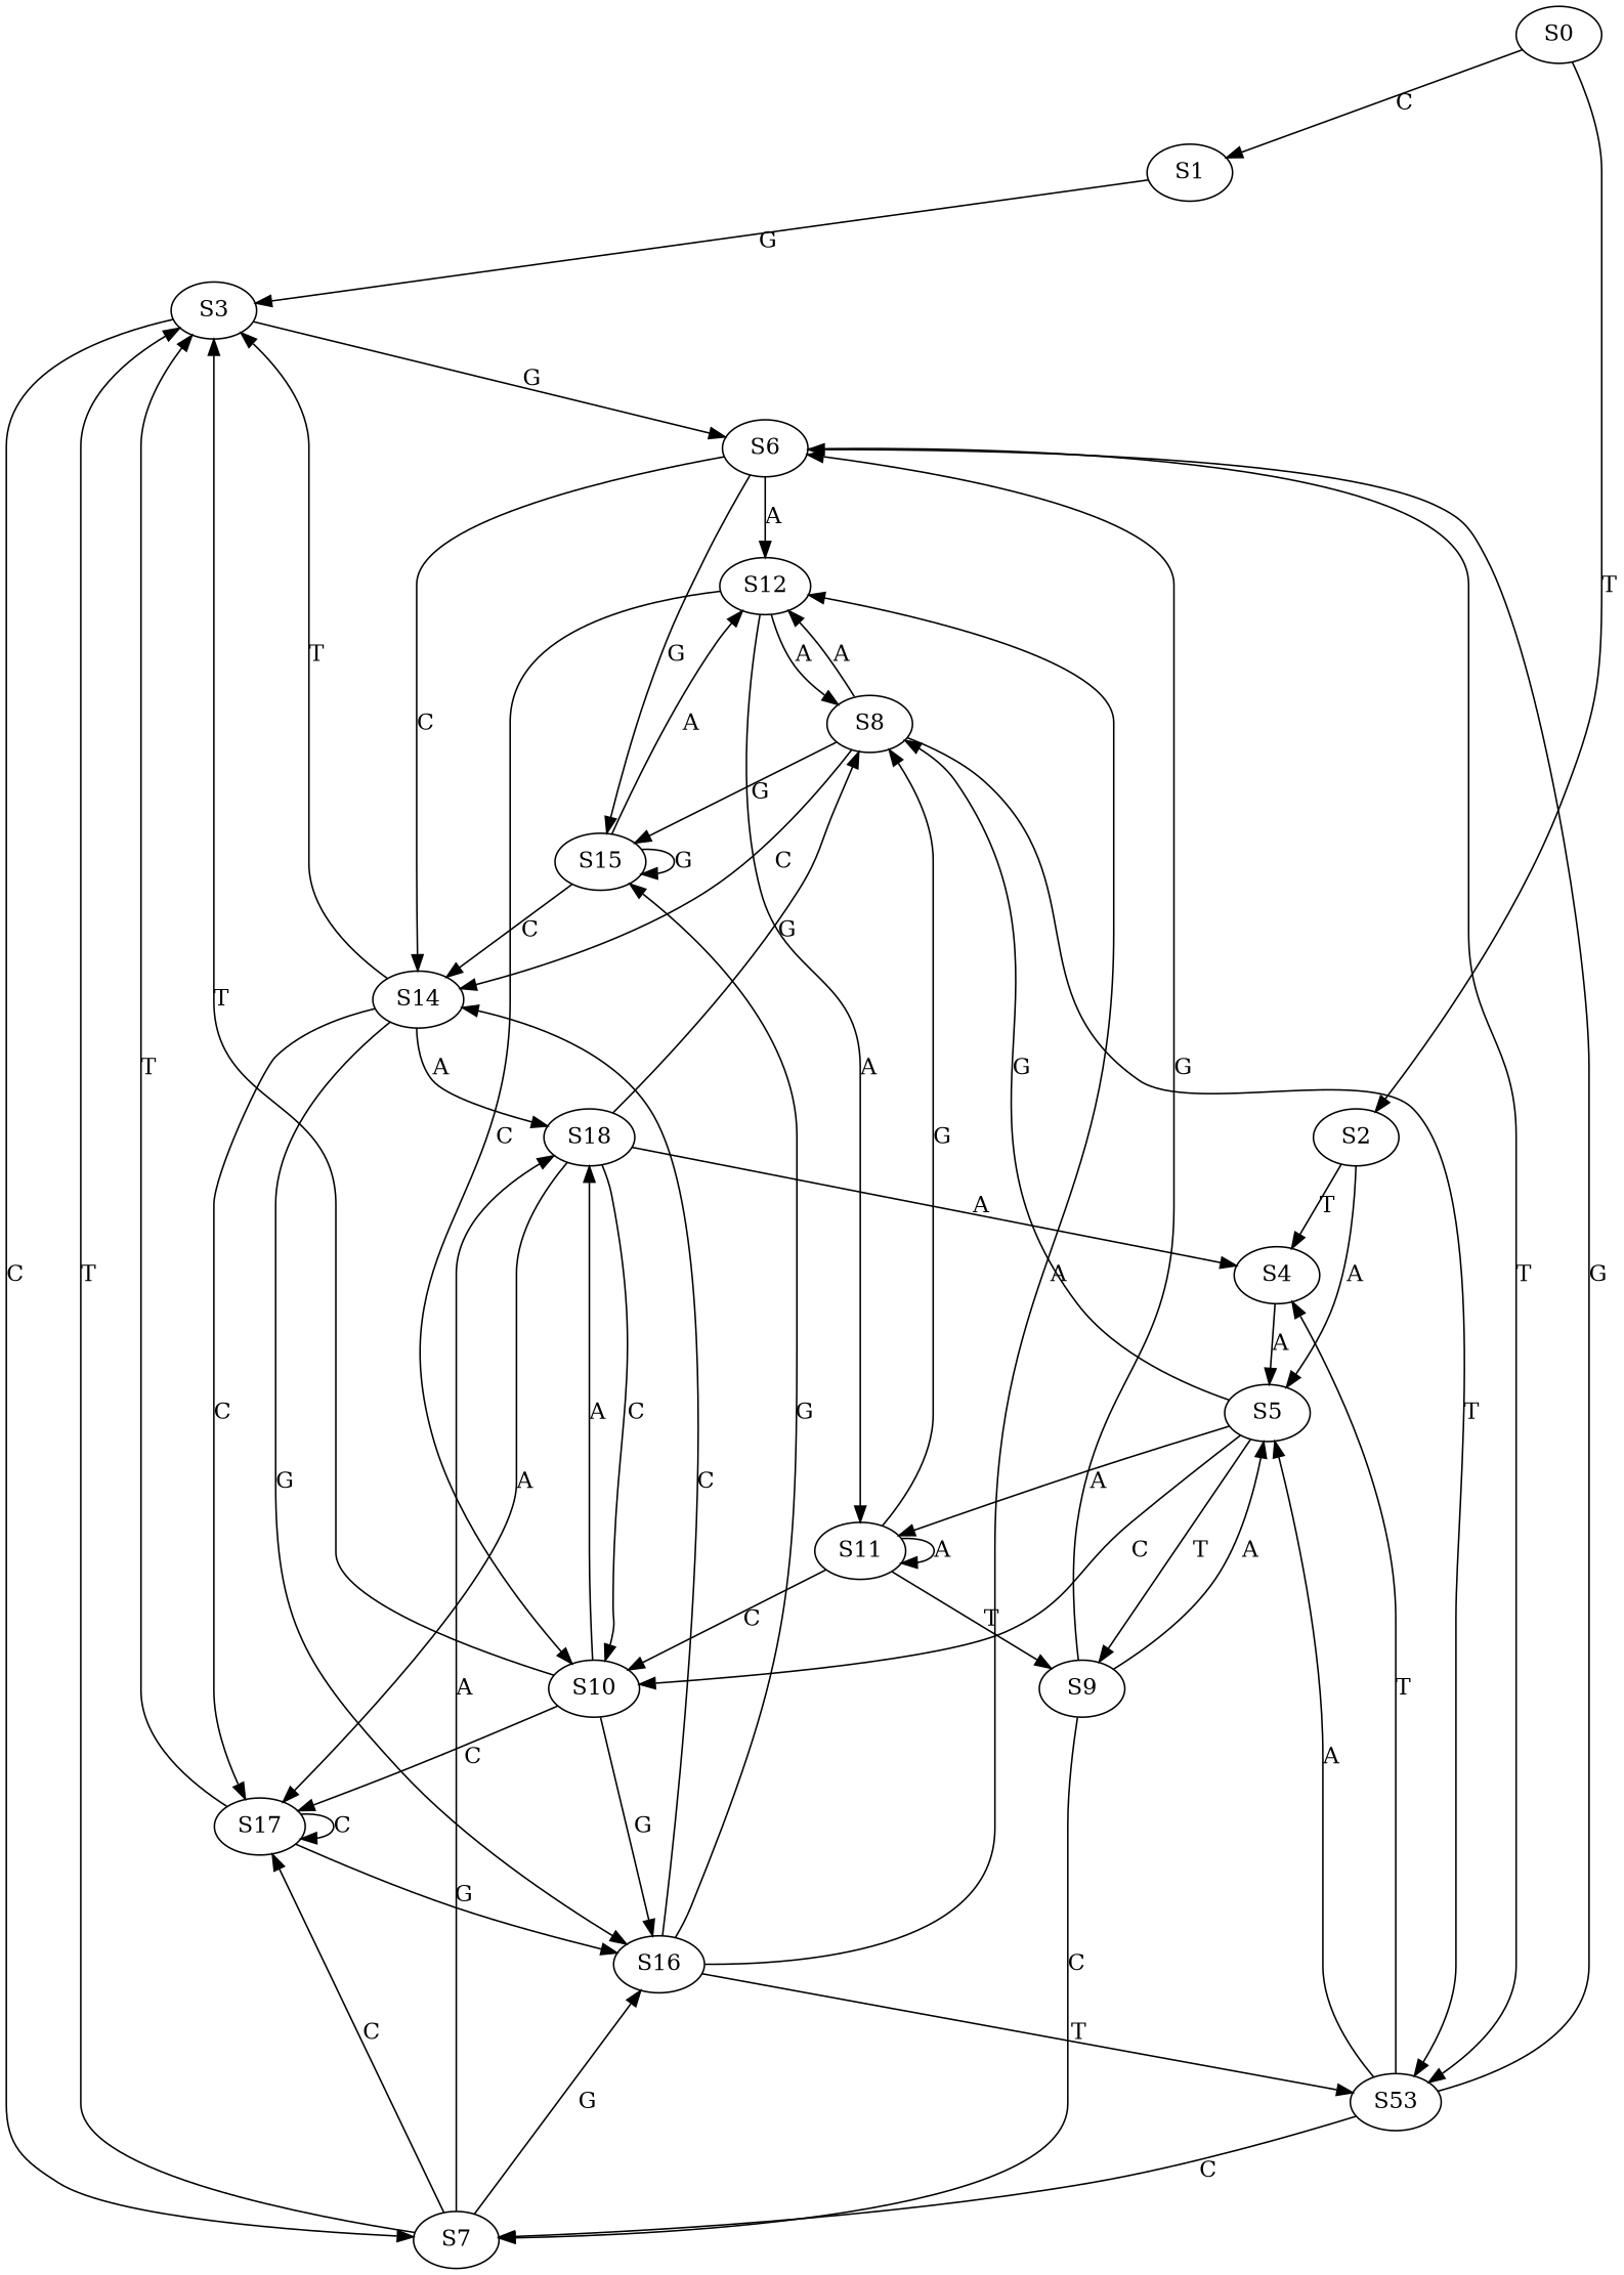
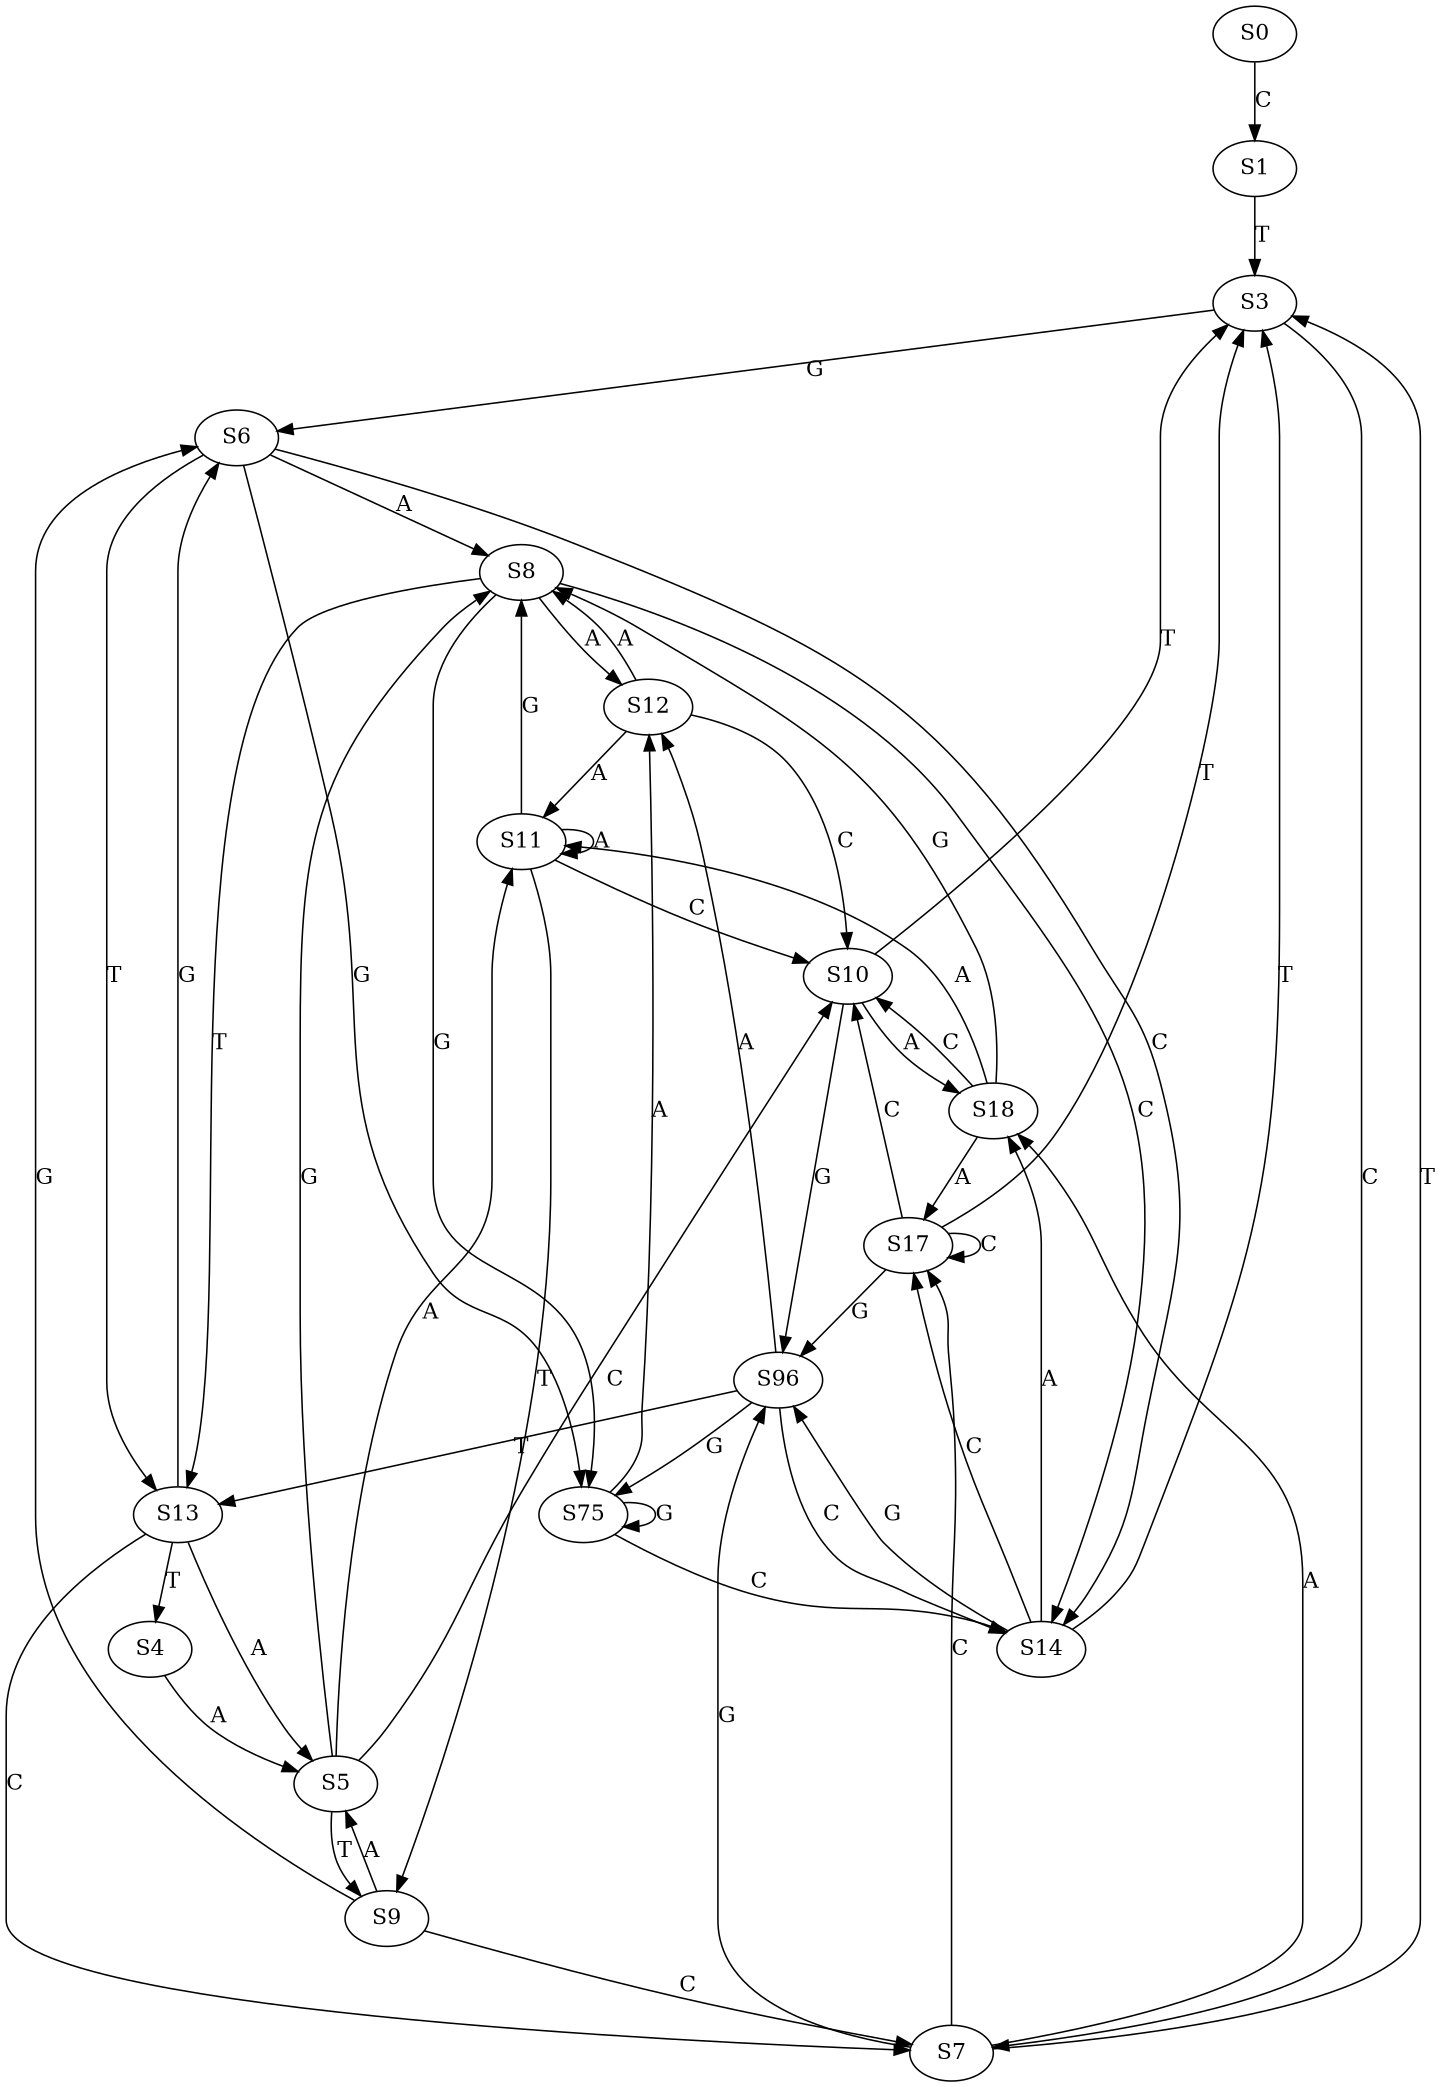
  strict digraph {
    S0
    S1
-   S2
    S3
    S4
    S5
    S6
    S7
    S8
    S9
    S10
    S11
    S12
-   S13 [label=S53]
+   S13
    S14
-   S15
-   S16
+   S15 [label=S75]
+   S16 [label=S96]
    S17
    S18
    S0 -> S1 [label=C]
-   S0 -> S2 [label=T]
-   S1 -> S3 [label=G]
-   S2 -> S4 [label=T]
-   S2 -> S5 [label=A]
+   S1 -> S3 [label=T]
    S3 -> S6 [label=G]
    S3 -> S7 [label=C]
    S4 -> S5 [label=A]
    S5 -> S8 [label=G]
    S5 -> S9 [label=T]
    S5 -> S10 [label=C]
    S5 -> S11 [label=A]
-   S6 -> S12 [label=A]
+   S6 -> S8 [label=A]
    S6 -> S13 [label=T]
    S6 -> S14 [label=C]
    S6 -> S15 [label=G]
    S7 -> S3 [label=T]
    S7 -> S16 [label=G]
    S7 -> S17 [label=C]
    S7 -> S18 [label=A]
    S8 -> S12 [label=A]
    S8 -> S13 [label=T]
    S8 -> S14 [label=C]
    S8 -> S15 [label=G]
    S9 -> S5 [label=A]
    S9 -> S6 [label=G]
    S9 -> S7 [label=C]
    S10 -> S3 [label=T]
    S10 -> S16 [label=G]
-   S10 -> S17 [label=C]
+   S17 -> S10 [label=C]
    S10 -> S18 [label=A]
    S11 -> S8 [label=G]
    S11 -> S9 [label=T]
    S11 -> S10 [label=C]
    S11 -> S11 [label=A]
    S12 -> S8 [label=A]
    S12 -> S10 [label=C]
    S12 -> S11 [label=A]
    S13 -> S4 [label=T]
    S13 -> S5 [label=A]
    S13 -> S6 [label=G]
    S13 -> S7 [label=C]
    S14 -> S3 [label=T]
    S14 -> S16 [label=G]
    S14 -> S17 [label=C]
    S14 -> S18 [label=A]
    S15 -> S12 [label=A]
    S15 -> S14 [label=C]
    S15 -> S15 [label=G]
    S16 -> S12 [label=A]
    S16 -> S13 [label=T]
    S16 -> S14 [label=C]
    S16 -> S15 [label=G]
    S17 -> S3 [label=T]
    S17 -> S16 [label=G]
    S17 -> S17 [label=C]
    S18 -> S8 [label=G]
    S18 -> S10 [label=C]
-   S18 -> S4 [label=A]
+   S18 -> S11 [label=A]
    S18 -> S17 [label=A]
  }
